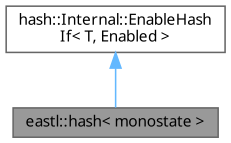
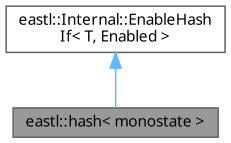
  digraph {
    fontname="Noto Sans"
    node [color=gray40 fontname="Noto Sans" fontsize=10 shape=box style=filled]
    n1 [fillcolor=grey60 fontcolor=black height=0.2 label="eastl::hash\< monostate \>" width=0.4]
-   n2 [fillcolor=white height=0.2 label="hash::Internal::EnableHash\lIf\< T, Enabled \>" width=0.4]
+   n2 [fillcolor=white height=0.2 label="eastl::Internal::EnableHash\lIf\< T, Enabled \>" width=0.4]
    n2 -> n1 [color=steelblue1 dir=back fontname="Noto Sans" fontsize=10 labelfontname=Helvetica labelfontsize=10 style=solid]
  }
